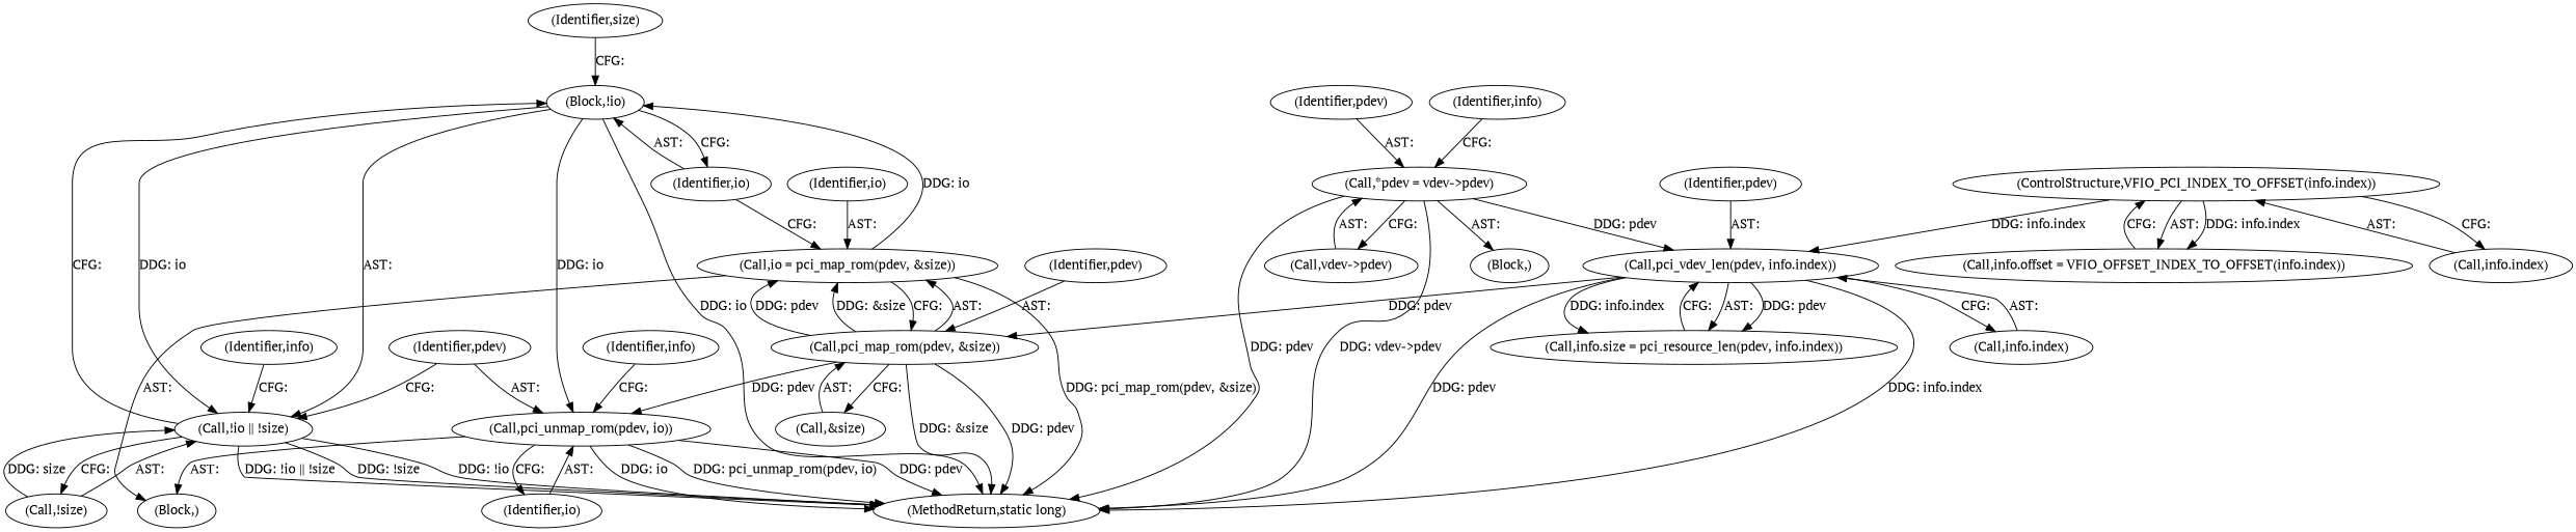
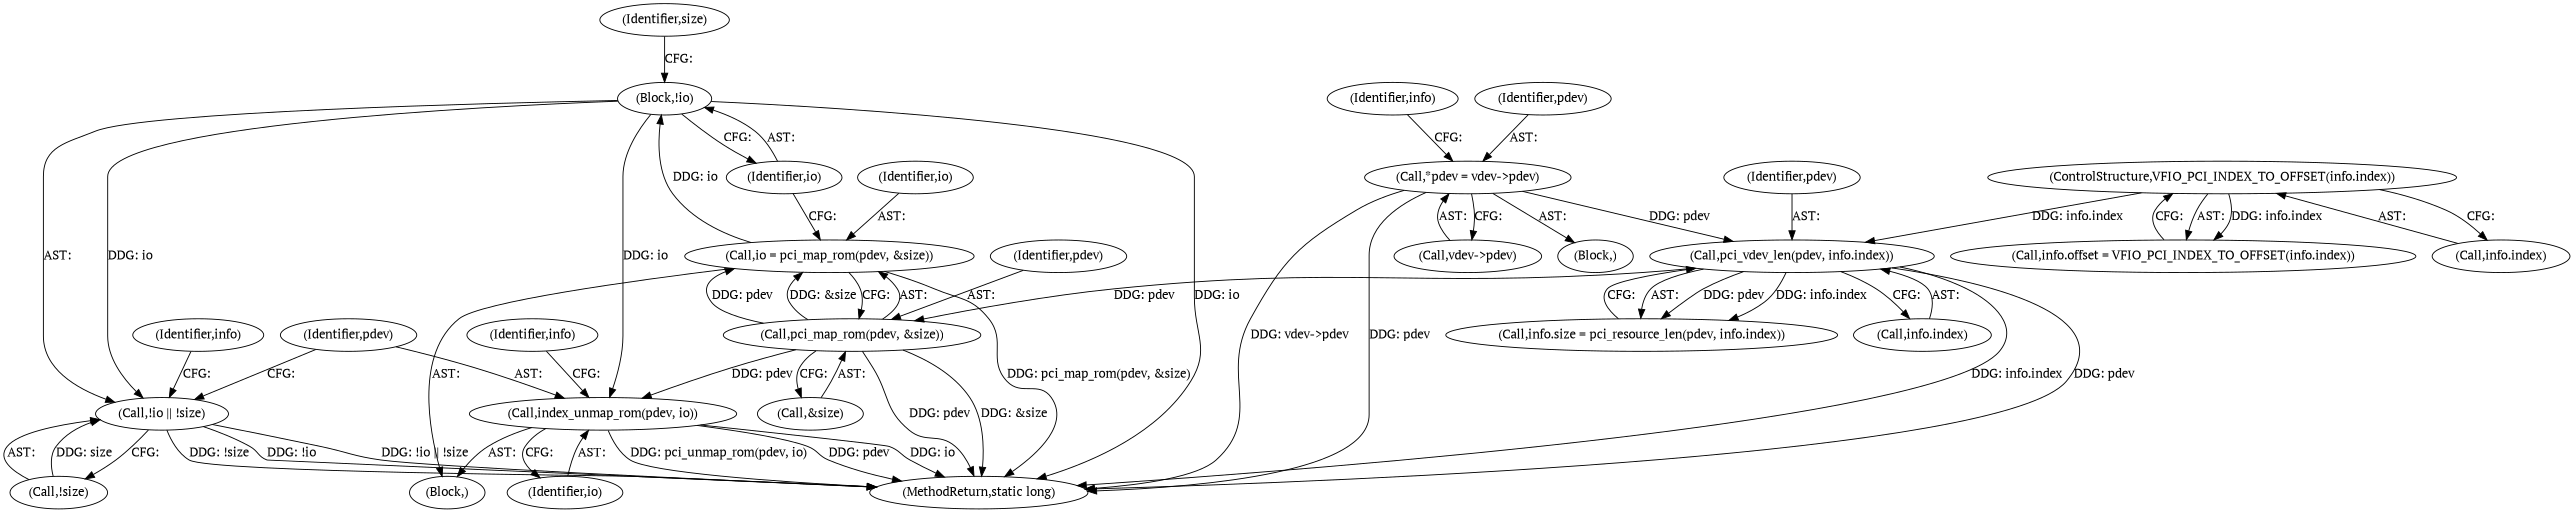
  digraph {
    fontname="PT Serif"
    node [fontname="PT Serif"]
    edge [fontname="PT Serif"]
    n1 [label="(Block,!io)"]
    n2 [label="(Call,!io || !size)"]
-   n3 [label="(Call,pci_unmap_rom(pdev, io))"]
+   n3 [label="(Call,index_unmap_rom(pdev, io))"]
    n4 [label="(Identifier,io)"]
    n5 [label="(MethodReturn,static long)"]
    n6 [label="(Call,!size)"]
    n7 [label="(Block,)"]
    n8 [label="(Identifier,io)"]
    n9 [label="(Call,io = pci_map_rom(pdev, &size))"]
    n10 [label="(Call,pci_map_rom(pdev, &size))"]
    n11 [label="(Call,&size)"]
    n12 [label="(Call,pci_vdev_len(pdev, info.index))"]
    n13 [label="(Call,info.size = pci_resource_len(pdev, info.index))"]
    n14 [label="(Call,info.index)"]
    n15 [label="(Call,*pdev = vdev->pdev)"]
    n16 [label="(Call,vdev->pdev)"]
    n17 [label="(Block,)"]
    n18 [label="(ControlStructure,VFIO_PCI_INDEX_TO_OFFSET(info.index))"]
    n19 [label="(Call,info.index)"]
-   n20 [label="(Call,info.offset = VFIO_OFFSET_INDEX_TO_OFFSET(info.index))"]
+   n20 [label="(Call,info.offset = VFIO_PCI_INDEX_TO_OFFSET(info.index))"]
    n21 [label="(Identifier,info)"]
    n22 [label="(Identifier,pdev)"]
    n23 [label="(Identifier,info)"]
    n24 [label="(Identifier,pdev)"]
    n25 [label="(Identifier,pdev)"]
    n26 [label="(Identifier,info)"]
    n27 [label="(Identifier,io)"]
    n28 [label="(Identifier,pdev)"]
    n29 [label="(Identifier,size)"]
    n1 -> n2 [label="AST: "]
    n1 -> n2 [label="DDG: io"]
    n1 -> n3 [label="DDG: io"]
    n1 -> n4 [label="CFG: "]
    n1 -> n5 [label="DDG: io"]
-   n2 -> n1 [label="CFG: "]
    n2 -> n5 [label="DDG: !io || !size"]
    n2 -> n5 [label="DDG: !size"]
    n2 -> n5 [label="DDG: !io"]
    n2 -> n6 [label="CFG: "]
    n3 -> n5 [label="DDG: pci_unmap_rom(pdev, io)"]
    n3 -> n5 [label="DDG: pdev"]
    n3 -> n5 [label="DDG: io"]
    n3 -> n7 [label="AST: "]
    n3 -> n8 [label="CFG: "]
    n4 -> n1 [label="AST: "]
    n4 -> n9 [label="CFG: "]
    n6 -> n2 [label="AST: "]
    n6 -> n2 [label="DDG: size"]
    n8 -> n3 [label="AST: "]
    n9 -> n1 [label="DDG: io"]
    n9 -> n5 [label="DDG: pci_map_rom(pdev, &size)"]
    n9 -> n7 [label="AST: "]
    n9 -> n10 [label="CFG: "]
    n10 -> n3 [label="DDG: pdev"]
    n10 -> n5 [label="DDG: pdev"]
    n10 -> n5 [label="DDG: &size"]
    n10 -> n9 [label="AST: "]
    n10 -> n9 [label="DDG: pdev"]
    n10 -> n9 [label="DDG: &size"]
    n10 -> n11 [label="CFG: "]
    n11 -> n10 [label="AST: "]
    n12 -> n5 [label="DDG: info.index"]
    n12 -> n5 [label="DDG: pdev"]
    n12 -> n10 [label="DDG: pdev"]
    n12 -> n13 [label="AST: "]
    n12 -> n13 [label="DDG: pdev"]
    n12 -> n13 [label="DDG: info.index"]
    n12 -> n14 [label="CFG: "]
    n13 -> n12 [label="CFG: "]
    n14 -> n12 [label="AST: "]
    n15 -> n5 [label="DDG: vdev->pdev"]
    n15 -> n5 [label="DDG: pdev"]
    n15 -> n12 [label="DDG: pdev"]
    n15 -> n16 [label="CFG: "]
    n15 -> n17 [label="AST: "]
    n16 -> n15 [label="AST: "]
    n18 -> n12 [label="DDG: info.index"]
    n18 -> n19 [label="CFG: "]
    n18 -> n20 [label="AST: "]
    n18 -> n20 [label="DDG: info.index"]
    n19 -> n18 [label="AST: "]
    n20 -> n18 [label="CFG: "]
    n21 -> n2 [label="CFG: "]
    n22 -> n15 [label="AST: "]
    n23 -> n3 [label="CFG: "]
    n24 -> n2 [label="CFG: "]
    n24 -> n3 [label="AST: "]
    n25 -> n12 [label="AST: "]
    n26 -> n15 [label="CFG: "]
    n27 -> n9 [label="AST: "]
    n28 -> n10 [label="AST: "]
    n29 -> n1 [label="CFG: "]
  }
